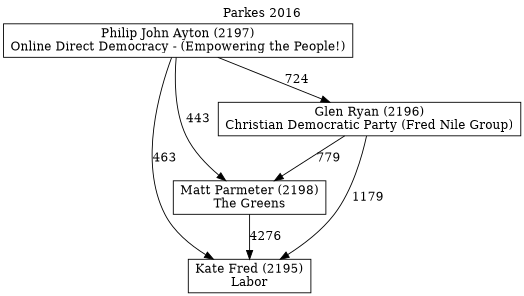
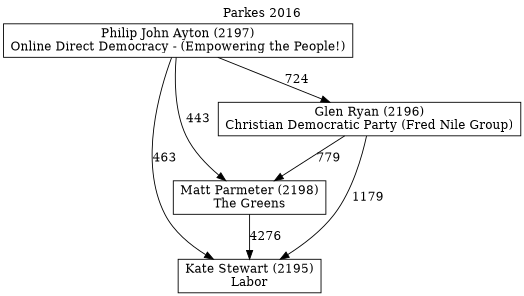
  digraph {
    label="Parkes 2016"
    labelloc=t
    mclimit=10
    node [shape=box]
-   n1 [label="Kate Fred (2195)\nLabor"]
+   n1 [label="Kate Stewart (2195)\nLabor"]
    n2 [label="Matt Parmeter (2198)\nThe Greens"]
    n3 [label="Glen Ryan (2196)\nChristian Democratic Party (Fred Nile Group)"]
    n4 [label="Philip John Ayton (2197)\nOnline Direct Democracy - (Empowering the People!)"]
    n2 -> n1 [label=4276]
    n3 -> n1 [label=1179]
    n3 -> n2 [label=779]
    n4 -> n1 [label=463]
    n4 -> n2 [label=443]
    n4 -> n3 [label=724]
  }
